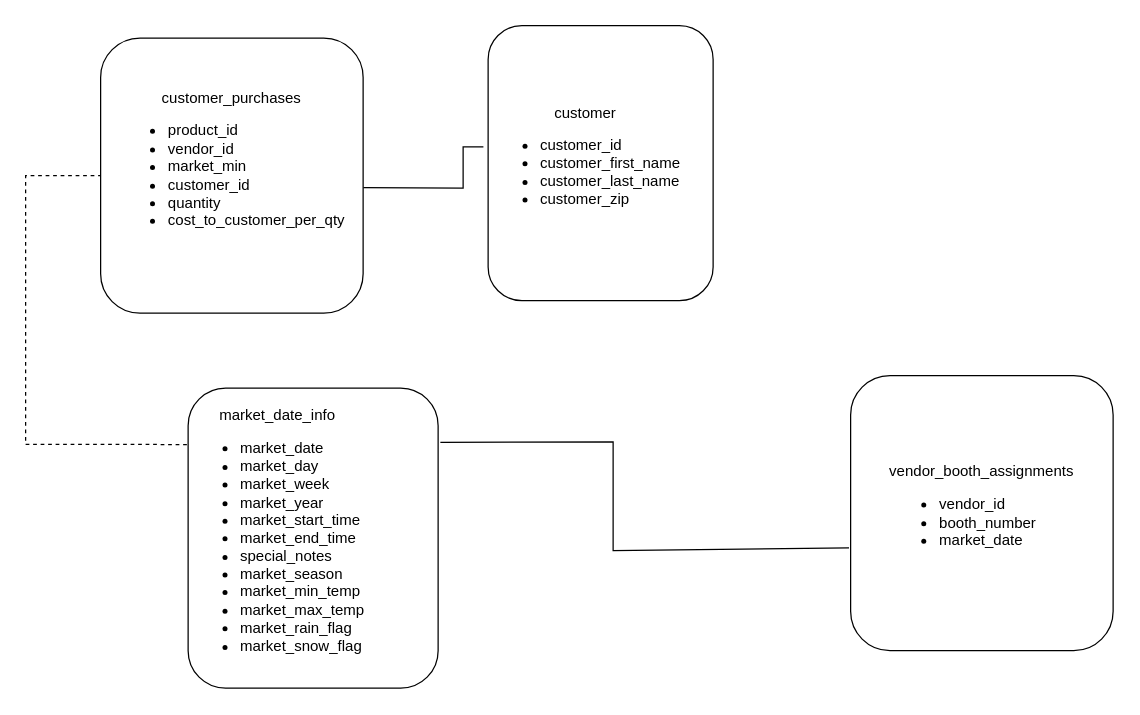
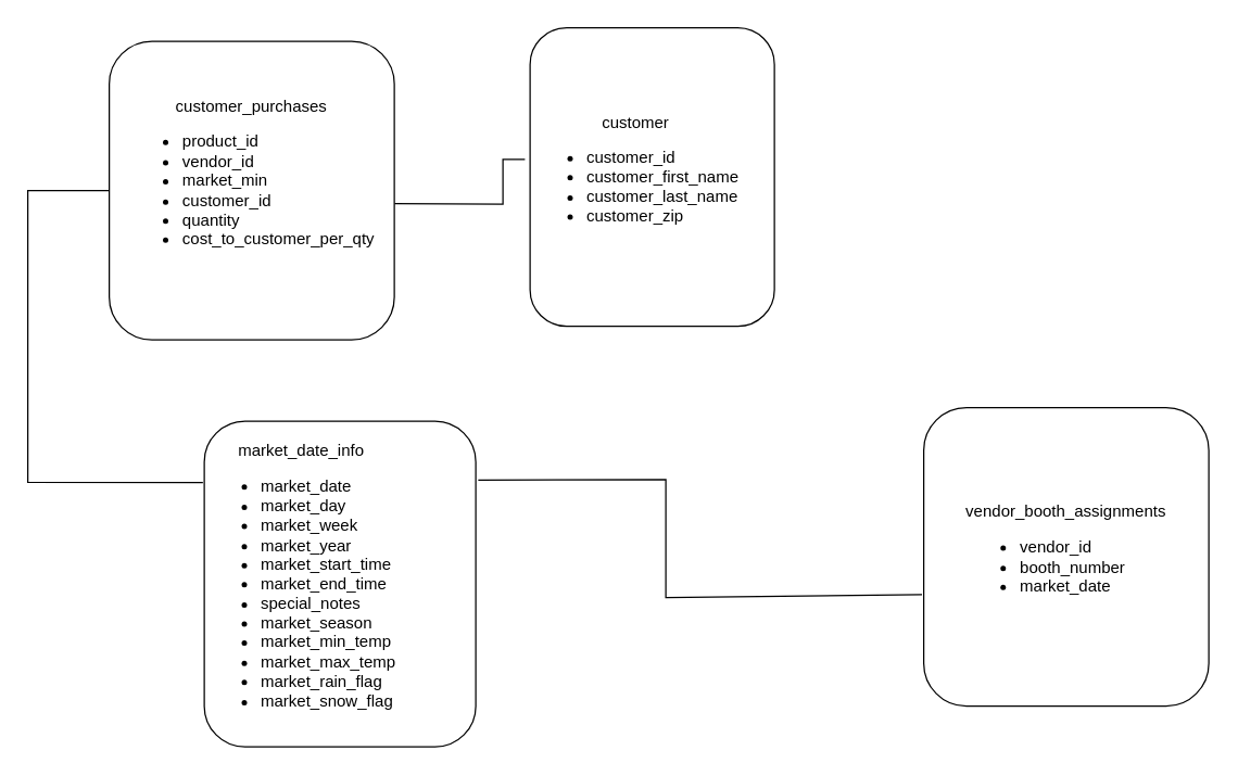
  <mxCell id="0" />
  <mxCell id="1" parent="0" />
  <mxCell id="2" value="customer_purchases&lt;div&gt;&lt;div style=&quot;text-align: left;&quot;&gt;&lt;ul&gt;&lt;li&gt;product_id&lt;/li&gt;&lt;li&gt;vendor_id&lt;/li&gt;&lt;li&gt;market_min&lt;/li&gt;&lt;li&gt;customer_id&lt;/li&gt;&lt;li&gt;quantity&lt;/li&gt;&lt;li&gt;cost_to_customer_per_qty&lt;/li&gt;&lt;/ul&gt;&lt;/div&gt;&lt;div&gt;&lt;br&gt;&lt;/div&gt;&lt;/div&gt;" style="rounded=1;whiteSpace=wrap;html=1;" vertex="1" parent="1"><mxGeometry x="80" y="30" width="210" height="220" as="geometry" /></mxCell>
  <mxCell id="3" value="&lt;div style=&quot;text-align: center;&quot;&gt;&lt;span style=&quot;background-color: initial;&quot;&gt;customer&lt;/span&gt;&lt;/div&gt;&lt;div&gt;&lt;ul&gt;&lt;li&gt;customer_id&lt;/li&gt;&lt;li&gt;customer_first_name&lt;/li&gt;&lt;li&gt;customer_last_name&lt;/li&gt;&lt;li&gt;customer_zip&lt;/li&gt;&lt;/ul&gt;&lt;/div&gt;" style="rounded=1;whiteSpace=wrap;html=1;align=left;" vertex="1" parent="1"><mxGeometry x="390" y="20" width="180" height="220" as="geometry" /></mxCell>
  <mxCell id="4" value="&lt;div style=&quot;text-align: center;&quot;&gt;&lt;span style=&quot;background-color: initial;&quot;&gt;market_date_info&lt;/span&gt;&lt;/div&gt;&lt;div&gt;&lt;ul&gt;&lt;li style=&quot;&quot;&gt;market_date&lt;br&gt;&lt;/li&gt;&lt;li&gt;market_day&lt;br&gt;&lt;/li&gt;&lt;li&gt;market_week&lt;br&gt;&lt;/li&gt;&lt;li&gt;market_year&lt;br&gt;&lt;/li&gt;&lt;li&gt;market_start_time&lt;br&gt;&lt;/li&gt;&lt;li&gt;market_end_time&lt;br&gt;&lt;/li&gt;&lt;li&gt;special_notes&lt;br&gt;&lt;/li&gt;&lt;li&gt;market_season&lt;br&gt;&lt;/li&gt;&lt;li&gt;market_min_temp&lt;br&gt;&lt;/li&gt;&lt;li&gt;market_max_temp&lt;br&gt;&lt;/li&gt;&lt;li&gt;market_rain_flag&lt;br&gt;&lt;/li&gt;&lt;li&gt;market_snow_flag&lt;br&gt;&lt;/li&gt;&lt;/ul&gt;&lt;/div&gt;" style="rounded=1;whiteSpace=wrap;html=1;align=left;" vertex="1" parent="1"><mxGeometry x="150" y="310" width="200" height="240" as="geometry" /></mxCell>
  <mxCell id="5" value="&lt;div style=&quot;text-align: left;&quot;&gt;&lt;span style=&quot;background-color: initial;&quot;&gt;vendor_booth_assignments&lt;/span&gt;&lt;/div&gt;&lt;div&gt;&lt;ul&gt;&lt;li style=&quot;text-align: left;&quot;&gt;vendor_id&lt;br&gt;&lt;/li&gt;&lt;li style=&quot;text-align: left;&quot;&gt;booth_number&lt;br&gt;&lt;/li&gt;&lt;li style=&quot;text-align: left;&quot;&gt;market_date&lt;br&gt;&lt;/li&gt;&lt;/ul&gt;&lt;/div&gt;" style="rounded=1;whiteSpace=wrap;html=1;" vertex="1" parent="1"><mxGeometry x="680" y="300" width="210" height="220" as="geometry" /></mxCell>
  <mxCell id="6" value="" style="endArrow=none;html=1;rounded=0;exitX=-0.021;exitY=0.441;exitDx=0;exitDy=0;exitPerimeter=0;entryX=1.001;entryY=0.544;entryDx=0;entryDy=0;entryPerimeter=0;" edge="1" parent="1" source="3" target="2"><mxGeometry width="50" height="50" relative="1" as="geometry"><mxPoint x="580" y="360" as="sourcePoint" /><mxPoint x="670" y="130" as="targetPoint" /><Array as="points"><mxPoint x="370" y="117" /><mxPoint x="370" y="150" /></Array></mxGeometry></mxCell>
- <mxCell id="7" value="" style="endArrow=none;html=1;rounded=0;entryX=0;entryY=0.5;entryDx=0;entryDy=0;exitX=-0.005;exitY=0.188;exitDx=0;exitDy=0;exitPerimeter=0;dashed=1;" edge="1" parent="1" source="4" target="2"><mxGeometry width="50" height="50" relative="1" as="geometry"><mxPoint x="430" y="450" as="sourcePoint" /><mxPoint x="650" y="330" as="targetPoint" /><Array as="points"><mxPoint x="20" y="355" /><mxPoint x="20" y="140" /></Array></mxGeometry></mxCell>
+ <mxCell id="7" value="" style="endArrow=none;html=1;rounded=0;entryX=0;entryY=0.5;entryDx=0;entryDy=0;exitX=-0.005;exitY=0.188;exitDx=0;exitDy=0;exitPerimeter=0;" edge="1" parent="1" source="4" target="2"><mxGeometry width="50" height="50" relative="1" as="geometry"><mxPoint x="430" y="450" as="sourcePoint" /><mxPoint x="650" y="330" as="targetPoint" /><Array as="points"><mxPoint x="20" y="355" /><mxPoint x="20" y="140" /></Array></mxGeometry></mxCell>
  <mxCell id="8" value="" style="endArrow=none;html=1;rounded=0;exitX=1.009;exitY=0.181;exitDx=0;exitDy=0;exitPerimeter=0;entryX=-0.006;entryY=0.626;entryDx=0;entryDy=0;entryPerimeter=0;" edge="1" parent="1" source="4" target="5"><mxGeometry width="50" height="50" relative="1" as="geometry"><mxPoint x="540" y="360" as="sourcePoint" /><mxPoint x="590" y="310" as="targetPoint" /><Array as="points"><mxPoint x="490" y="353" /><mxPoint x="490" y="440" /></Array></mxGeometry></mxCell>
